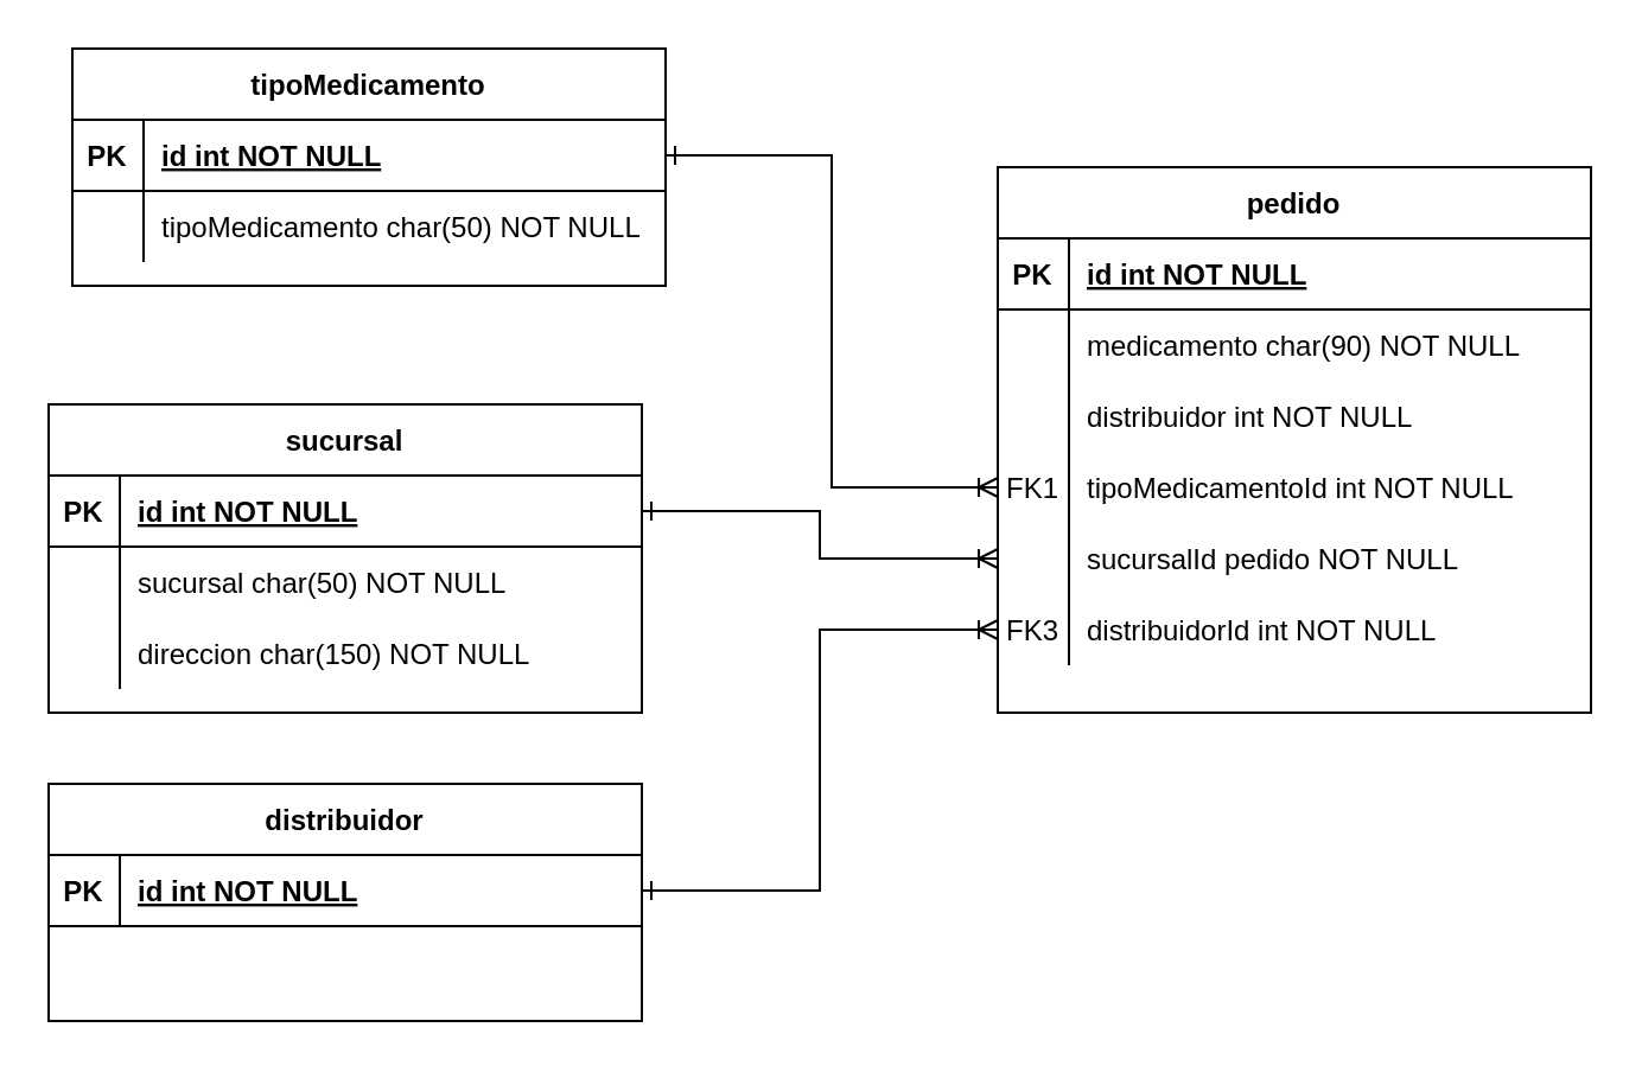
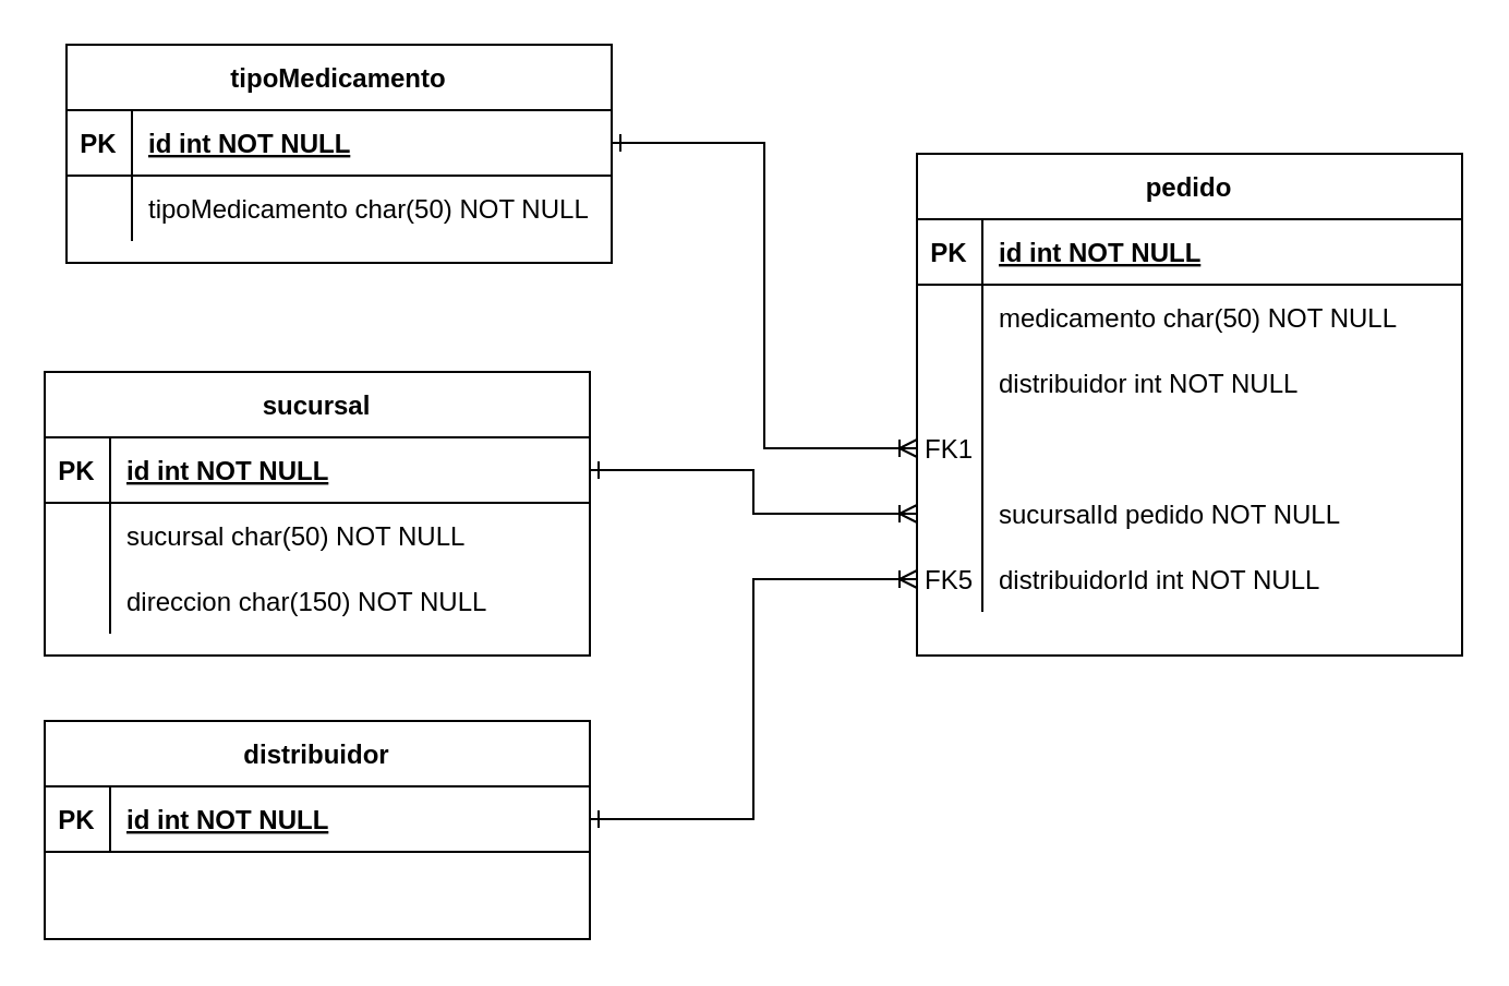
  <mxCell id="0" />
  <mxCell id="1" parent="0" />
  <mxCell id="2" value="tipoMedicamento" style="shape=table;startSize=30;container=1;collapsible=1;childLayout=tableLayout;fixedRows=1;rowLines=0;fontStyle=1;align=center;resizeLast=1;" vertex="1" parent="1"><mxGeometry x="30" y="20" width="250" height="100" as="geometry" /></mxCell>
  <mxCell id="3" value="" style="shape=partialRectangle;collapsible=0;dropTarget=0;pointerEvents=0;fillColor=none;points=[[0,0.5],[1,0.5]];portConstraint=eastwest;top=0;left=0;right=0;bottom=1;" vertex="1" parent="2"><mxGeometry y="30" width="250" height="30" as="geometry" /></mxCell>
  <mxCell id="4" value="PK" style="shape=partialRectangle;overflow=hidden;connectable=0;fillColor=none;top=0;left=0;bottom=0;right=0;fontStyle=1;" vertex="1" parent="3"><mxGeometry width="30" height="30" as="geometry"><mxRectangle width="30" height="30" as="alternateBounds" /></mxGeometry></mxCell>
  <mxCell id="5" value="id int NOT NULL " style="shape=partialRectangle;overflow=hidden;connectable=0;fillColor=none;top=0;left=0;bottom=0;right=0;align=left;spacingLeft=6;fontStyle=5;" vertex="1" parent="3"><mxGeometry x="30" width="220" height="30" as="geometry"><mxRectangle width="220" height="30" as="alternateBounds" /></mxGeometry></mxCell>
  <mxCell id="6" value="" style="shape=partialRectangle;collapsible=0;dropTarget=0;pointerEvents=0;fillColor=none;points=[[0,0.5],[1,0.5]];portConstraint=eastwest;top=0;left=0;right=0;bottom=0;" vertex="1" parent="2"><mxGeometry y="60" width="250" height="30" as="geometry" /></mxCell>
  <mxCell id="7" value="" style="shape=partialRectangle;overflow=hidden;connectable=0;fillColor=none;top=0;left=0;bottom=0;right=0;" vertex="1" parent="6"><mxGeometry width="30" height="30" as="geometry"><mxRectangle width="30" height="30" as="alternateBounds" /></mxGeometry></mxCell>
  <mxCell id="8" value="tipoMedicamento char(50) NOT NULL" style="shape=partialRectangle;overflow=hidden;connectable=0;fillColor=none;top=0;left=0;bottom=0;right=0;align=left;spacingLeft=6;" vertex="1" parent="6"><mxGeometry x="30" width="220" height="30" as="geometry"><mxRectangle width="220" height="30" as="alternateBounds" /></mxGeometry></mxCell>
  <mxCell id="9" value="distribuidor" style="shape=table;startSize=30;container=1;collapsible=1;childLayout=tableLayout;fixedRows=1;rowLines=0;fontStyle=1;align=center;resizeLast=1;" vertex="1" parent="1"><mxGeometry x="20" y="330" width="250" height="100" as="geometry" /></mxCell>
  <mxCell id="10" value="" style="shape=partialRectangle;collapsible=0;dropTarget=0;pointerEvents=0;fillColor=none;points=[[0,0.5],[1,0.5]];portConstraint=eastwest;top=0;left=0;right=0;bottom=1;" vertex="1" parent="9"><mxGeometry y="30" width="250" height="30" as="geometry" /></mxCell>
  <mxCell id="11" value="PK" style="shape=partialRectangle;overflow=hidden;connectable=0;fillColor=none;top=0;left=0;bottom=0;right=0;fontStyle=1;" vertex="1" parent="10"><mxGeometry width="30" height="30" as="geometry"><mxRectangle width="30" height="30" as="alternateBounds" /></mxGeometry></mxCell>
  <mxCell id="12" value="id int NOT NULL " style="shape=partialRectangle;overflow=hidden;connectable=0;fillColor=none;top=0;left=0;bottom=0;right=0;align=left;spacingLeft=6;fontStyle=5;" vertex="1" parent="10"><mxGeometry x="30" width="220" height="30" as="geometry"><mxRectangle width="220" height="30" as="alternateBounds" /></mxGeometry></mxCell>
  <mxCell id="13" value="" style="shape=partialRectangle;collapsible=0;dropTarget=0;pointerEvents=0;fillColor=none;points=[[0,0.5],[1,0.5]];portConstraint=eastwest;top=0;left=0;right=0;bottom=0;" vertex="1" parent="9"><mxGeometry y="60" width="250" height="30" as="geometry" /></mxCell>
  <mxCell id="14" value="" style="shape=partialRectangle;overflow=hidden;connectable=0;fillColor=none;top=0;left=0;bottom=0;right=0;" vertex="1" parent="13"><mxGeometry width="30" height="30" as="geometry"><mxRectangle width="30" height="30" as="alternateBounds" /></mxGeometry></mxCell>
  <mxCell id="15" value="sucursal" style="shape=table;startSize=30;container=1;collapsible=1;childLayout=tableLayout;fixedRows=1;rowLines=0;fontStyle=1;align=center;resizeLast=1;" vertex="1" parent="1"><mxGeometry x="20" y="170" width="250" height="130" as="geometry" /></mxCell>
  <mxCell id="16" value="" style="shape=partialRectangle;collapsible=0;dropTarget=0;pointerEvents=0;fillColor=none;points=[[0,0.5],[1,0.5]];portConstraint=eastwest;top=0;left=0;right=0;bottom=1;" vertex="1" parent="15"><mxGeometry y="30" width="250" height="30" as="geometry" /></mxCell>
  <mxCell id="17" value="PK" style="shape=partialRectangle;overflow=hidden;connectable=0;fillColor=none;top=0;left=0;bottom=0;right=0;fontStyle=1;" vertex="1" parent="16"><mxGeometry width="30" height="30" as="geometry"><mxRectangle width="30" height="30" as="alternateBounds" /></mxGeometry></mxCell>
  <mxCell id="18" value="id int NOT NULL " style="shape=partialRectangle;overflow=hidden;connectable=0;fillColor=none;top=0;left=0;bottom=0;right=0;align=left;spacingLeft=6;fontStyle=5;" vertex="1" parent="16"><mxGeometry x="30" width="220" height="30" as="geometry"><mxRectangle width="220" height="30" as="alternateBounds" /></mxGeometry></mxCell>
  <mxCell id="19" value="" style="shape=partialRectangle;collapsible=0;dropTarget=0;pointerEvents=0;fillColor=none;points=[[0,0.5],[1,0.5]];portConstraint=eastwest;top=0;left=0;right=0;bottom=0;" vertex="1" parent="15"><mxGeometry y="60" width="250" height="30" as="geometry" /></mxCell>
  <mxCell id="20" value="" style="shape=partialRectangle;overflow=hidden;connectable=0;fillColor=none;top=0;left=0;bottom=0;right=0;" vertex="1" parent="19"><mxGeometry width="30" height="30" as="geometry"><mxRectangle width="30" height="30" as="alternateBounds" /></mxGeometry></mxCell>
  <mxCell id="21" value="sucursal char(50) NOT NULL" style="shape=partialRectangle;overflow=hidden;connectable=0;fillColor=none;top=0;left=0;bottom=0;right=0;align=left;spacingLeft=6;" vertex="1" parent="19"><mxGeometry x="30" width="220" height="30" as="geometry"><mxRectangle width="220" height="30" as="alternateBounds" /></mxGeometry></mxCell>
  <mxCell id="22" value="" style="shape=partialRectangle;collapsible=0;dropTarget=0;pointerEvents=0;fillColor=none;points=[[0,0.5],[1,0.5]];portConstraint=eastwest;top=0;left=0;right=0;bottom=0;" vertex="1" parent="15"><mxGeometry y="90" width="250" height="30" as="geometry" /></mxCell>
  <mxCell id="23" value="" style="shape=partialRectangle;overflow=hidden;connectable=0;fillColor=none;top=0;left=0;bottom=0;right=0;" vertex="1" parent="22"><mxGeometry width="30" height="30" as="geometry"><mxRectangle width="30" height="30" as="alternateBounds" /></mxGeometry></mxCell>
  <mxCell id="24" value="direccion char(150) NOT NULL" style="shape=partialRectangle;overflow=hidden;connectable=0;fillColor=none;top=0;left=0;bottom=0;right=0;align=left;spacingLeft=6;" vertex="1" parent="22"><mxGeometry x="30" width="220" height="30" as="geometry"><mxRectangle width="220" height="30" as="alternateBounds" /></mxGeometry></mxCell>
  <mxCell id="25" value="pedido" style="shape=table;startSize=30;container=1;collapsible=1;childLayout=tableLayout;fixedRows=1;rowLines=0;fontStyle=1;align=center;resizeLast=1;" vertex="1" parent="1"><mxGeometry x="420" y="70" width="250" height="230" as="geometry" /></mxCell>
  <mxCell id="26" value="" style="shape=partialRectangle;collapsible=0;dropTarget=0;pointerEvents=0;fillColor=none;points=[[0,0.5],[1,0.5]];portConstraint=eastwest;top=0;left=0;right=0;bottom=1;" vertex="1" parent="25"><mxGeometry y="30" width="250" height="30" as="geometry" /></mxCell>
  <mxCell id="27" value="PK" style="shape=partialRectangle;overflow=hidden;connectable=0;fillColor=none;top=0;left=0;bottom=0;right=0;fontStyle=1;" vertex="1" parent="26"><mxGeometry width="30" height="30" as="geometry"><mxRectangle width="30" height="30" as="alternateBounds" /></mxGeometry></mxCell>
  <mxCell id="28" value="id int NOT NULL " style="shape=partialRectangle;overflow=hidden;connectable=0;fillColor=none;top=0;left=0;bottom=0;right=0;align=left;spacingLeft=6;fontStyle=5;" vertex="1" parent="26"><mxGeometry x="30" width="220" height="30" as="geometry"><mxRectangle width="220" height="30" as="alternateBounds" /></mxGeometry></mxCell>
  <mxCell id="29" value="" style="shape=partialRectangle;collapsible=0;dropTarget=0;pointerEvents=0;fillColor=none;points=[[0,0.5],[1,0.5]];portConstraint=eastwest;top=0;left=0;right=0;bottom=0;" vertex="1" parent="25"><mxGeometry y="60" width="250" height="30" as="geometry" /></mxCell>
  <mxCell id="30" value="" style="shape=partialRectangle;overflow=hidden;connectable=0;fillColor=none;top=0;left=0;bottom=0;right=0;" vertex="1" parent="29"><mxGeometry width="30" height="30" as="geometry"><mxRectangle width="30" height="30" as="alternateBounds" /></mxGeometry></mxCell>
- <mxCell id="31" value="medicamento char(90) NOT NULL" style="shape=partialRectangle;overflow=hidden;connectable=0;fillColor=none;top=0;left=0;bottom=0;right=0;align=left;spacingLeft=6;" vertex="1" parent="29"><mxGeometry x="30" width="220" height="30" as="geometry"><mxRectangle width="220" height="30" as="alternateBounds" /></mxGeometry></mxCell>
+ <mxCell id="31" value="medicamento char(50) NOT NULL" style="shape=partialRectangle;overflow=hidden;connectable=0;fillColor=none;top=0;left=0;bottom=0;right=0;align=left;spacingLeft=6;" vertex="1" parent="29"><mxGeometry x="30" width="220" height="30" as="geometry"><mxRectangle width="220" height="30" as="alternateBounds" /></mxGeometry></mxCell>
  <mxCell id="32" value="" style="shape=partialRectangle;collapsible=0;dropTarget=0;pointerEvents=0;fillColor=none;points=[[0,0.5],[1,0.5]];portConstraint=eastwest;top=0;left=0;right=0;bottom=0;" vertex="1" parent="25"><mxGeometry y="90" width="250" height="30" as="geometry" /></mxCell>
  <mxCell id="33" value="" style="shape=partialRectangle;overflow=hidden;connectable=0;fillColor=none;top=0;left=0;bottom=0;right=0;" vertex="1" parent="32"><mxGeometry width="30" height="30" as="geometry"><mxRectangle width="30" height="30" as="alternateBounds" /></mxGeometry></mxCell>
  <mxCell id="34" value="distribuidor int NOT NULL" style="shape=partialRectangle;overflow=hidden;connectable=0;fillColor=none;top=0;left=0;bottom=0;right=0;align=left;spacingLeft=6;" vertex="1" parent="32"><mxGeometry x="30" width="220" height="30" as="geometry"><mxRectangle width="220" height="30" as="alternateBounds" /></mxGeometry></mxCell>
  <mxCell id="35" value="" style="shape=partialRectangle;collapsible=0;dropTarget=0;pointerEvents=0;fillColor=none;points=[[0,0.5],[1,0.5]];portConstraint=eastwest;top=0;left=0;right=0;bottom=0;" vertex="1" parent="25"><mxGeometry y="120" width="250" height="30" as="geometry" /></mxCell>
  <mxCell id="36" value="FK1" style="shape=partialRectangle;overflow=hidden;connectable=0;fillColor=none;top=0;left=0;bottom=0;right=0;" vertex="1" parent="35"><mxGeometry width="30" height="30" as="geometry"><mxRectangle width="30" height="30" as="alternateBounds" /></mxGeometry></mxCell>
- <mxCell id="37" value="tipoMedicamentoId int NOT NULL" style="shape=partialRectangle;overflow=hidden;connectable=0;fillColor=none;top=0;left=0;bottom=0;right=0;align=left;spacingLeft=6;" vertex="1" parent="35"><mxGeometry x="30" width="220" height="30" as="geometry"><mxRectangle width="220" height="30" as="alternateBounds" /></mxGeometry></mxCell>
  <mxCell id="38" value="" style="shape=partialRectangle;collapsible=0;dropTarget=0;pointerEvents=0;fillColor=none;points=[[0,0.5],[1,0.5]];portConstraint=eastwest;top=0;left=0;right=0;bottom=0;" vertex="1" parent="25"><mxGeometry y="150" width="250" height="30" as="geometry" /></mxCell>
  <mxCell id="39" value="sucursalId pedido NOT NULL" style="shape=partialRectangle;overflow=hidden;connectable=0;fillColor=none;top=0;left=0;bottom=0;right=0;align=left;spacingLeft=6;" vertex="1" parent="38"><mxGeometry x="30" width="220" height="30" as="geometry"><mxRectangle width="220" height="30" as="alternateBounds" /></mxGeometry></mxCell>
  <mxCell id="40" value="" style="shape=partialRectangle;collapsible=0;dropTarget=0;pointerEvents=0;fillColor=none;points=[[0,0.5],[1,0.5]];portConstraint=eastwest;top=0;left=0;right=0;bottom=0;" vertex="1" parent="25"><mxGeometry y="180" width="250" height="30" as="geometry" /></mxCell>
- <mxCell id="41" value="FK3" style="shape=partialRectangle;overflow=hidden;connectable=0;fillColor=none;top=0;left=0;bottom=0;right=0;" vertex="1" parent="40"><mxGeometry width="30" height="30" as="geometry"><mxRectangle width="30" height="30" as="alternateBounds" /></mxGeometry></mxCell>
+ <mxCell id="41" value="FK5" style="shape=partialRectangle;overflow=hidden;connectable=0;fillColor=none;top=0;left=0;bottom=0;right=0;" vertex="1" parent="40"><mxGeometry width="30" height="30" as="geometry"><mxRectangle width="30" height="30" as="alternateBounds" /></mxGeometry></mxCell>
  <mxCell id="42" value="distribuidorId int NOT NULL" style="shape=partialRectangle;overflow=hidden;connectable=0;fillColor=none;top=0;left=0;bottom=0;right=0;align=left;spacingLeft=6;" vertex="1" parent="40"><mxGeometry x="30" width="220" height="30" as="geometry"><mxRectangle width="220" height="30" as="alternateBounds" /></mxGeometry></mxCell>
  <mxCell id="43" style="edgeStyle=orthogonalEdgeStyle;rounded=0;orthogonalLoop=1;jettySize=auto;html=1;entryX=0;entryY=0.5;entryDx=0;entryDy=0;endArrow=ERoneToMany;endFill=0;startArrow=ERone;startFill=0;exitX=1;exitY=0.5;exitDx=0;exitDy=0;" edge="1" parent="1" source="3" target="35"><mxGeometry relative="1" as="geometry" /></mxCell>
  <mxCell id="44" style="edgeStyle=orthogonalEdgeStyle;rounded=0;orthogonalLoop=1;jettySize=auto;html=1;entryX=0;entryY=0.5;entryDx=0;entryDy=0;endArrow=ERoneToMany;endFill=0;startArrow=ERone;startFill=0;" edge="1" parent="1" source="16" target="38"><mxGeometry relative="1" as="geometry" /></mxCell>
  <mxCell id="45" style="edgeStyle=orthogonalEdgeStyle;rounded=0;orthogonalLoop=1;jettySize=auto;html=1;endArrow=ERoneToMany;endFill=0;startArrow=ERone;startFill=0;" edge="1" parent="1" source="10" target="40"><mxGeometry relative="1" as="geometry" /></mxCell>
